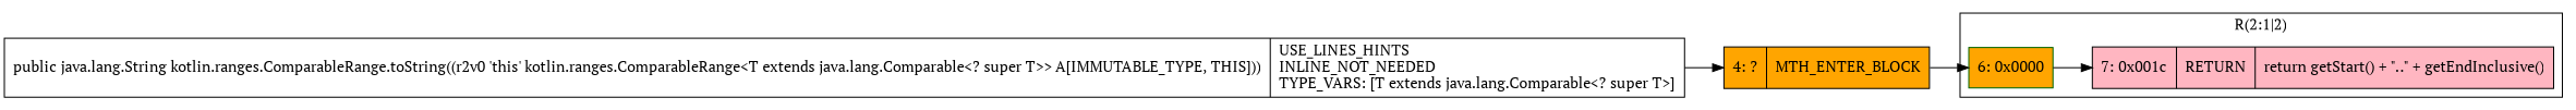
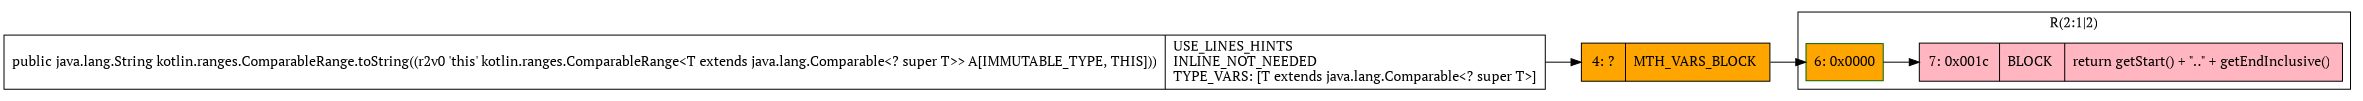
  digraph {
    fontname="PT Serif"
    rankdir=LR
    node [color=black fillcolor=orange fontname="PT Serif" shape=record style=filled]
    edge [fontname="PT Serif"]
    n1 [color=darkgreen label="{6\:\ 0x0000}"]
-   n2 [fillcolor=lightpink label="{7\:\ 0x001c|RETURN\l|return getStart() + \"..\" + getEndInclusive()\l}"]
-   n3 [label="{4\:\ ?|MTH_ENTER_BLOCK\l}"]
+   n2 [fillcolor=lightpink label="{7\:\ 0x001c|BLOCK\l|return getStart() + \"..\" + getEndInclusive()\l}"]
+   n3 [label="{4\:\ ?|MTH_VARS_BLOCK\l}"]
    n4 [fillcolor=white label="{public java.lang.String kotlin.ranges.ComparableRange.toString((r2v0 'this' kotlin.ranges.ComparableRange\<T extends java.lang.Comparable\<? super T\>\> A[IMMUTABLE_TYPE, THIS]))  | USE_LINES_HINTS\lINLINE_NOT_NEEDED\lTYPE_VARS: [T extends java.lang.Comparable\<? super T\>]\l}"]
    subgraph cluster_1 {
      label="R(2:1|2)"
      n1
      n2
    }
    n1 -> n2
    n3 -> n1
    n4 -> n3
  }
